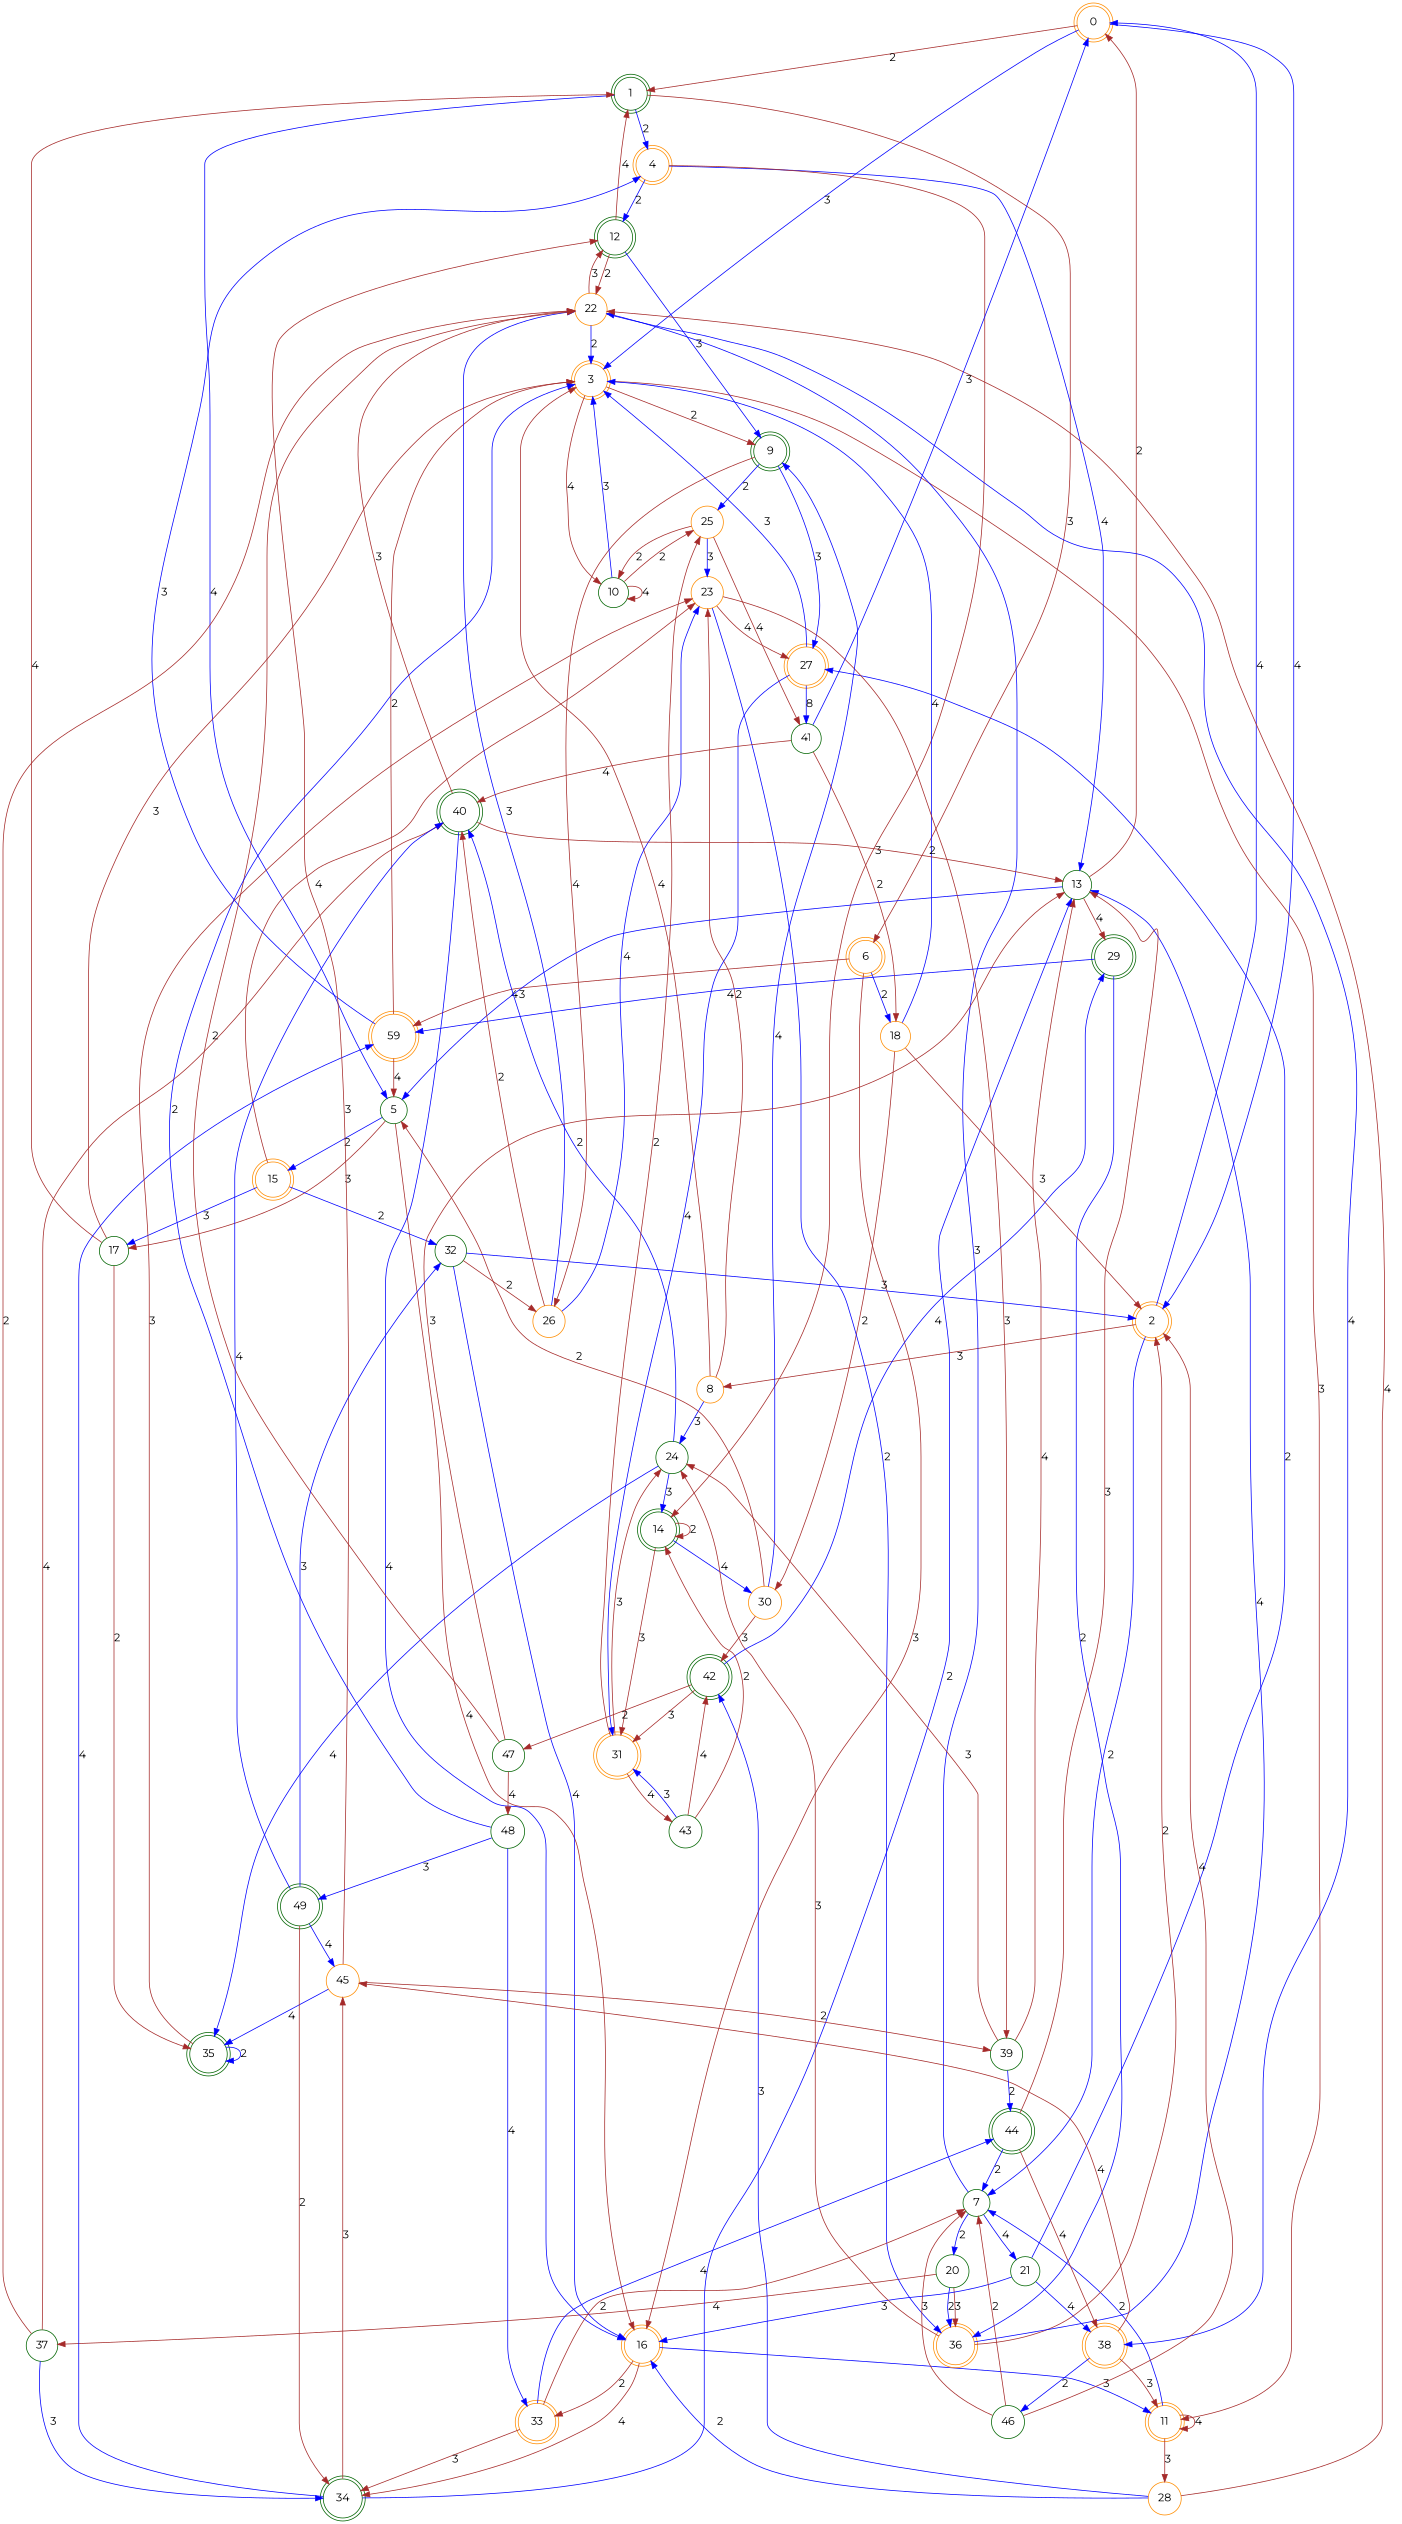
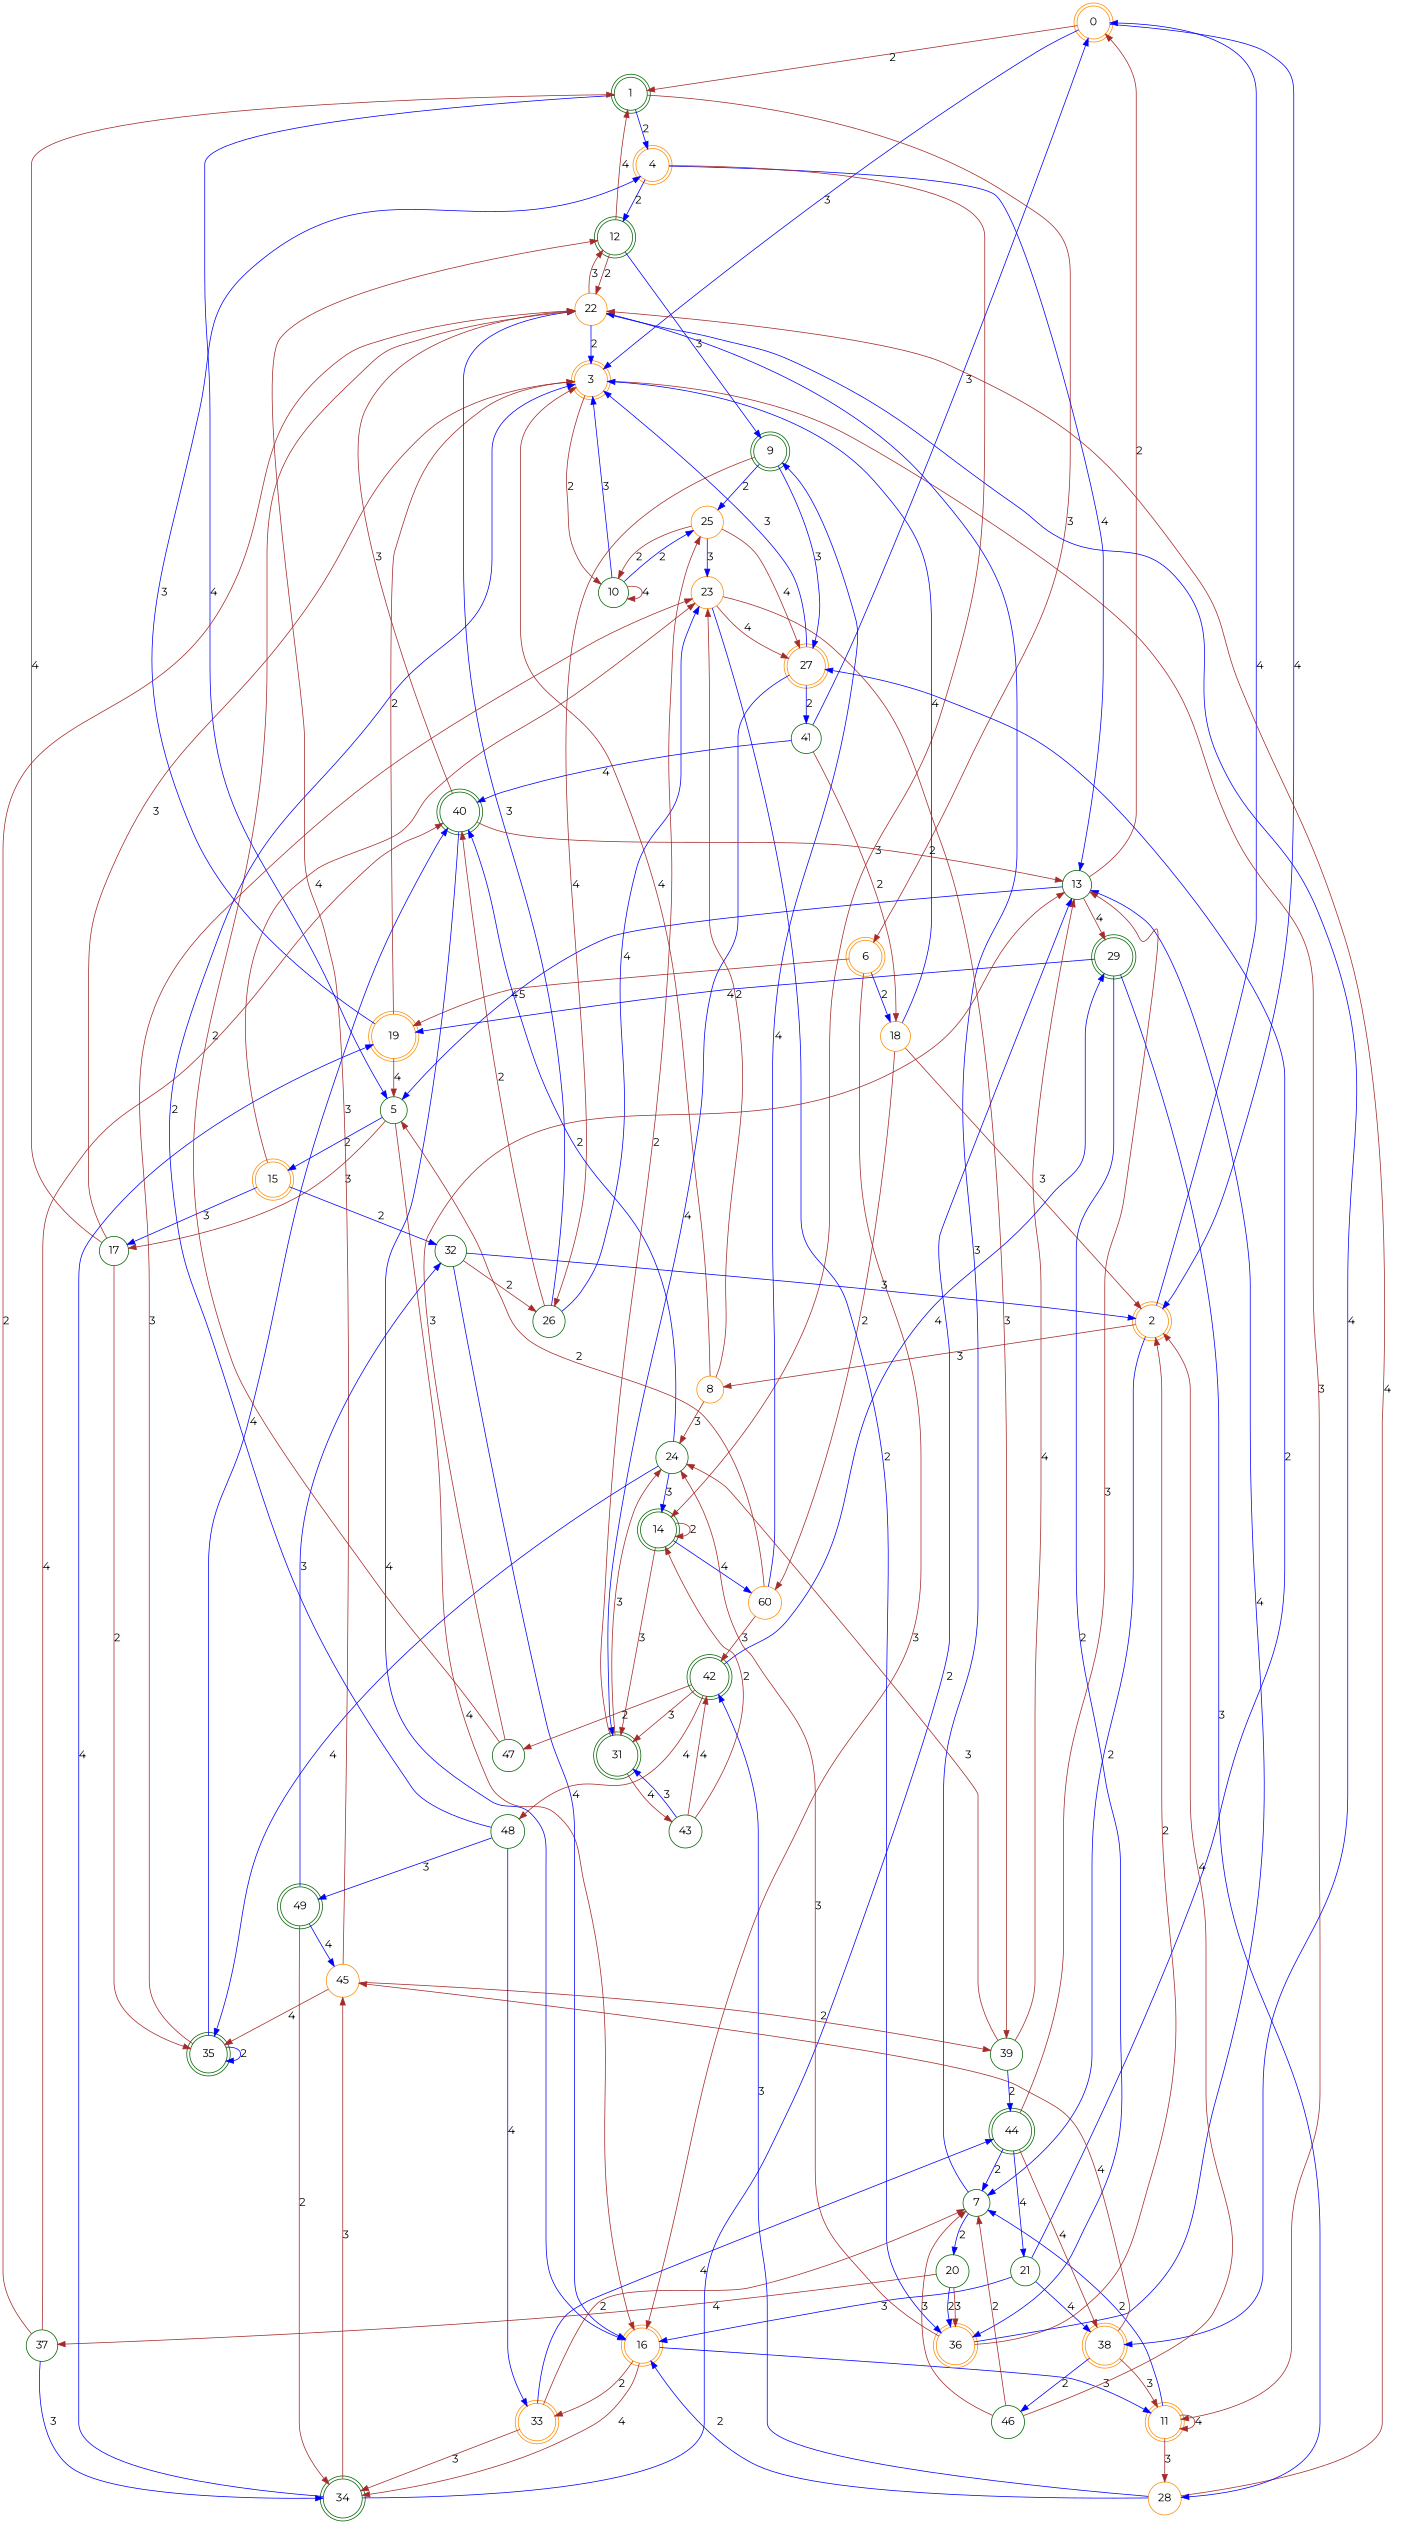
  digraph {
    fontname=Montserrat
    node [color=darkgreen fontname=Montserrat shape=doublecircle]
    edge [color=brown fontname=Montserrat]
    n1 [color=darkorange label=0]
    n2 [label=1]
    n3 [color=darkorange label=2]
    n4 [color=darkorange label=3]
    n5 [color=darkorange label=4]
    n6 [label=5 shape=circle]
    n7 [color=darkorange label=6]
    n8 [label=7 shape=circle]
    n9 [color=darkorange label=8 shape=circle]
    n10 [label=9]
    n11 [label=10 shape=circle]
    n12 [color=darkorange label=11]
    n13 [label=12]
    n14 [label=13 shape=circle]
    n15 [label=14]
    n16 [color=darkorange label=15]
    n17 [color=darkorange label=16]
    n18 [label=17 shape=circle]
    n19 [color=darkorange label=18 shape=circle]
-   n20 [color=darkorange label=59]
+   n20 [color=darkorange label=19]
    n21 [label=20 shape=circle]
    n22 [label=21 shape=circle]
    n23 [color=darkorange label=22 shape=circle]
    n24 [color=darkorange label=23 shape=circle]
    n25 [label=24 shape=circle]
    n26 [color=darkorange label=25 shape=circle]
-   n27 [color=darkorange label=26 shape=circle]
+   n27 [label=26 shape=circle]
    n28 [color=darkorange label=27]
    n29 [color=darkorange label=28 shape=circle]
    n30 [label=29]
-   n31 [color=darkorange label=30 shape=circle]
-   n32 [color=darkorange label=31]
+   n31 [color=darkorange label=60 shape=circle]
+   n32 [label=31]
    n33 [label=32 shape=circle]
    n34 [color=darkorange label=33]
    n35 [label=34]
    n36 [label=35]
    n37 [color=darkorange label=36]
    n38 [label=37 shape=circle]
    n39 [color=darkorange label=38]
    n40 [label=39 shape=circle]
    n41 [label=40]
    n42 [label=41 shape=circle]
    n43 [label=42]
    n44 [label=43 shape=circle]
    n45 [label=44]
    n46 [color=darkorange label=45 shape=circle]
    n47 [label=46 shape=circle]
    n48 [label=47 shape=circle]
    n49 [label=48 shape=circle]
    n50 [label=49]
    n1 -> n2 [label=2]
    n1 -> n3 [color=blue label=4]
    n1 -> n4 [color=blue label=3]
    n2 -> n5 [color=blue label=2]
    n2 -> n6 [color=blue label=4]
    n2 -> n7 [label=3]
    n3 -> n1 [color=blue label=4]
    n3 -> n8 [color=blue label=2]
    n3 -> n9 [label=3]
-   n4 -> n10 [label=2]
-   n4 -> n11 [label=4]
+   n4 -> n11 [label=2]
    n4 -> n12 [label=3]
    n5 -> n13 [color=blue label=2]
    n5 -> n14 [color=blue label=4]
    n5 -> n15 [label=3]
    n6 -> n16 [color=blue label=2]
    n6 -> n17 [label=4]
    n6 -> n18 [label=3]
    n7 -> n17 [label=3]
    n7 -> n19 [color=blue label=2]
    n7 -> n20 [label=4]
    n8 -> n21 [color=blue label=2]
-   n8 -> n22 [color=blue label=4]
+   n45 -> n22 [color=blue label=4]
    n8 -> n23 [color=blue label=3]
    n9 -> n4 [label=4]
    n9 -> n24 [label=2]
-   n9 -> n25 [color=blue label=3]
+   n9 -> n25 [label=3]
    n10 -> n26 [color=blue label=2]
    n10 -> n27 [label=4]
    n10 -> n28 [color=blue label=3]
    n11 -> n4 [color=blue label=3]
    n11 -> n11 [label=4]
-   n11 -> n26 [label=2]
+   n11 -> n26 [color=blue label=2]
    n12 -> n8 [color=blue label=2]
    n12 -> n12 [label=4]
    n12 -> n29 [label=3]
    n13 -> n2 [label=4]
    n13 -> n10 [color=blue label=3]
    n13 -> n23 [label=2]
    n14 -> n1 [label=2]
-   n14 -> n6 [color=blue label=3]
+   n14 -> n6 [color=blue label=5]
    n14 -> n30 [label=4]
    n15 -> n15 [label=2]
    n15 -> n31 [color=blue label=4]
    n15 -> n32 [label=3]
    n16 -> n18 [color=blue label=3]
    n16 -> n24 [label=4]
    n16 -> n33 [color=blue label=2]
    n17 -> n12 [color=blue label=3]
    n17 -> n34 [label=2]
    n17 -> n35 [label=4]
    n18 -> n2 [label=4]
    n18 -> n4 [label=3]
    n18 -> n36 [label=2]
    n19 -> n3 [label=3]
    n19 -> n4 [color=blue label=4]
    n19 -> n31 [label=2]
    n20 -> n4 [label=2]
    n20 -> n5 [color=blue label=3]
    n20 -> n6 [label=4]
    n21 -> n37 [color=blue label=2]
    n21 -> n37 [label=3]
    n21 -> n38 [label=4]
    n22 -> n17 [color=blue label=3]
    n22 -> n28 [color=blue label=2]
    n22 -> n39 [color=blue label=4]
    n23 -> n4 [color=blue label=2]
    n23 -> n13 [label=3]
    n23 -> n39 [color=blue label=4]
    n24 -> n28 [label=4]
    n24 -> n37 [color=blue label=2]
    n24 -> n40 [label=3]
    n25 -> n15 [color=blue label=3]
    n25 -> n36 [color=blue label=4]
    n25 -> n41 [color=blue label=2]
    n26 -> n11 [label=2]
    n26 -> n24 [color=blue label=3]
-   n26 -> n42 [label=4]
+   n26 -> n28 [label=4]
    n27 -> n23 [color=blue label=3]
    n27 -> n24 [color=blue label=4]
    n27 -> n41 [label=2]
    n28 -> n4 [color=blue label=3]
    n28 -> n32 [color=blue label=4]
-   n28 -> n42 [color=blue label=8]
+   n28 -> n42 [color=blue label=2]
    n29 -> n17 [color=blue label=2]
    n29 -> n23 [label=4]
    n29 -> n43 [color=blue label=3]
    n30 -> n20 [color=blue label=4]
+   n30 -> n29 [color=blue label=3]
    n30 -> n37 [color=blue label=2]
    n31 -> n6 [label=2]
    n31 -> n10 [color=blue label=4]
    n31 -> n43 [label=3]
    n32 -> n25 [label=3]
    n32 -> n26 [label=2]
    n32 -> n44 [label=4]
    n33 -> n3 [color=blue label=3]
    n33 -> n17 [color=blue label=4]
    n33 -> n27 [label=2]
    n34 -> n8 [label=2]
    n34 -> n35 [label=3]
    n34 -> n45 [color=blue label=4]
    n35 -> n14 [color=blue label=2]
    n35 -> n20 [color=blue label=4]
    n35 -> n46 [label=3]
    n36 -> n24 [label=3]
    n36 -> n36 [color=blue label=2]
-   n50 -> n41 [color=blue label=4]
+   n36 -> n41 [color=blue label=4]
    n37 -> n3 [label=2]
    n37 -> n14 [color=blue label=4]
    n37 -> n25 [label=3]
    n38 -> n23 [label=2]
    n38 -> n35 [color=blue label=3]
    n38 -> n41 [label=4]
    n39 -> n12 [label=3]
    n39 -> n46 [label=4]
    n39 -> n47 [color=blue label=2]
    n40 -> n14 [label=4]
    n40 -> n25 [label=3]
    n40 -> n45 [color=blue label=2]
    n41 -> n14 [label=2]
    n41 -> n17 [color=blue label=4]
    n41 -> n23 [label=3]
    n42 -> n1 [color=blue label=3]
    n42 -> n19 [label=2]
-   n42 -> n41 [label=4]
+   n42 -> n41 [color=blue label=4]
    n43 -> n30 [color=blue label=4]
    n43 -> n32 [label=3]
    n43 -> n48 [label=2]
    n44 -> n15 [label=2]
    n44 -> n32 [color=blue label=3]
    n44 -> n43 [label=4]
    n45 -> n8 [color=blue label=2]
    n45 -> n14 [label=3]
    n45 -> n39 [label=4]
    n46 -> n13 [label=3]
-   n46 -> n36 [color=blue label=4]
+   n46 -> n36 [label=4]
    n46 -> n40 [label=2]
    n47 -> n3 [label=4]
    n47 -> n8 [label=2]
    n47 -> n8 [label=3]
    n48 -> n14 [label=3]
    n48 -> n23 [label=2]
-   n48 -> n49 [label=4]
+   n43 -> n49 [label=4]
    n49 -> n4 [color=blue label=2]
    n49 -> n34 [color=blue label=4]
    n49 -> n50 [color=blue label=3]
    n50 -> n33 [color=blue label=3]
    n50 -> n35 [label=2]
    n50 -> n46 [color=blue label=4]
  }
